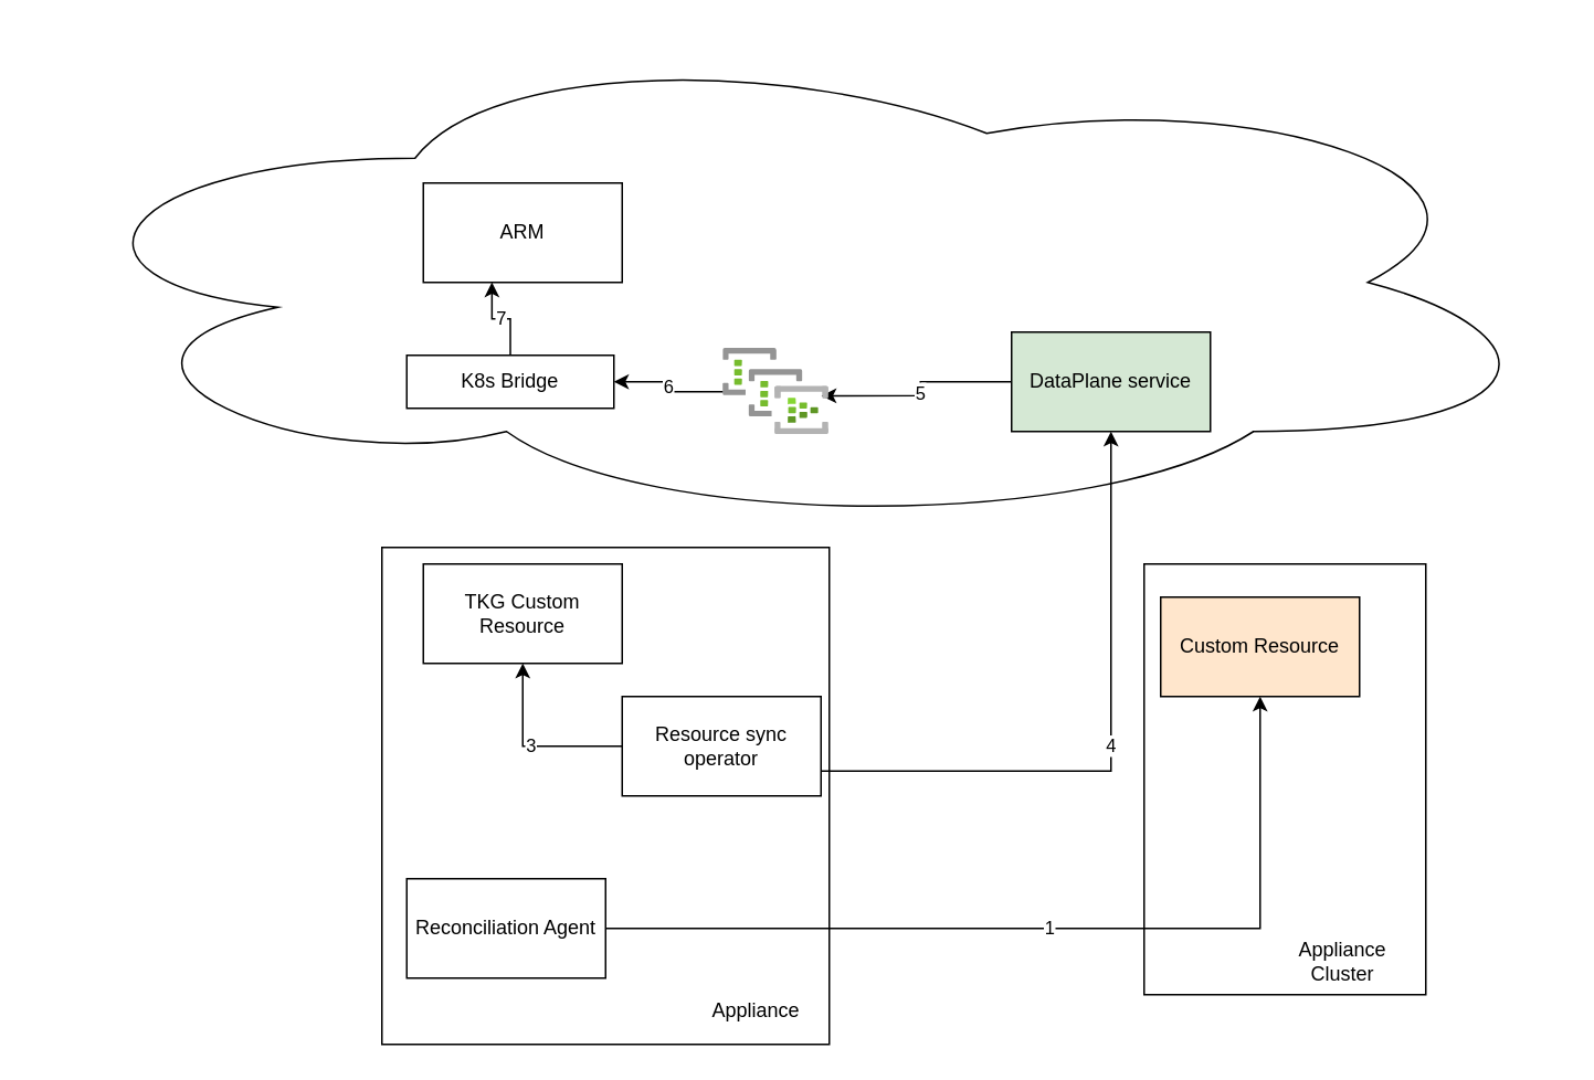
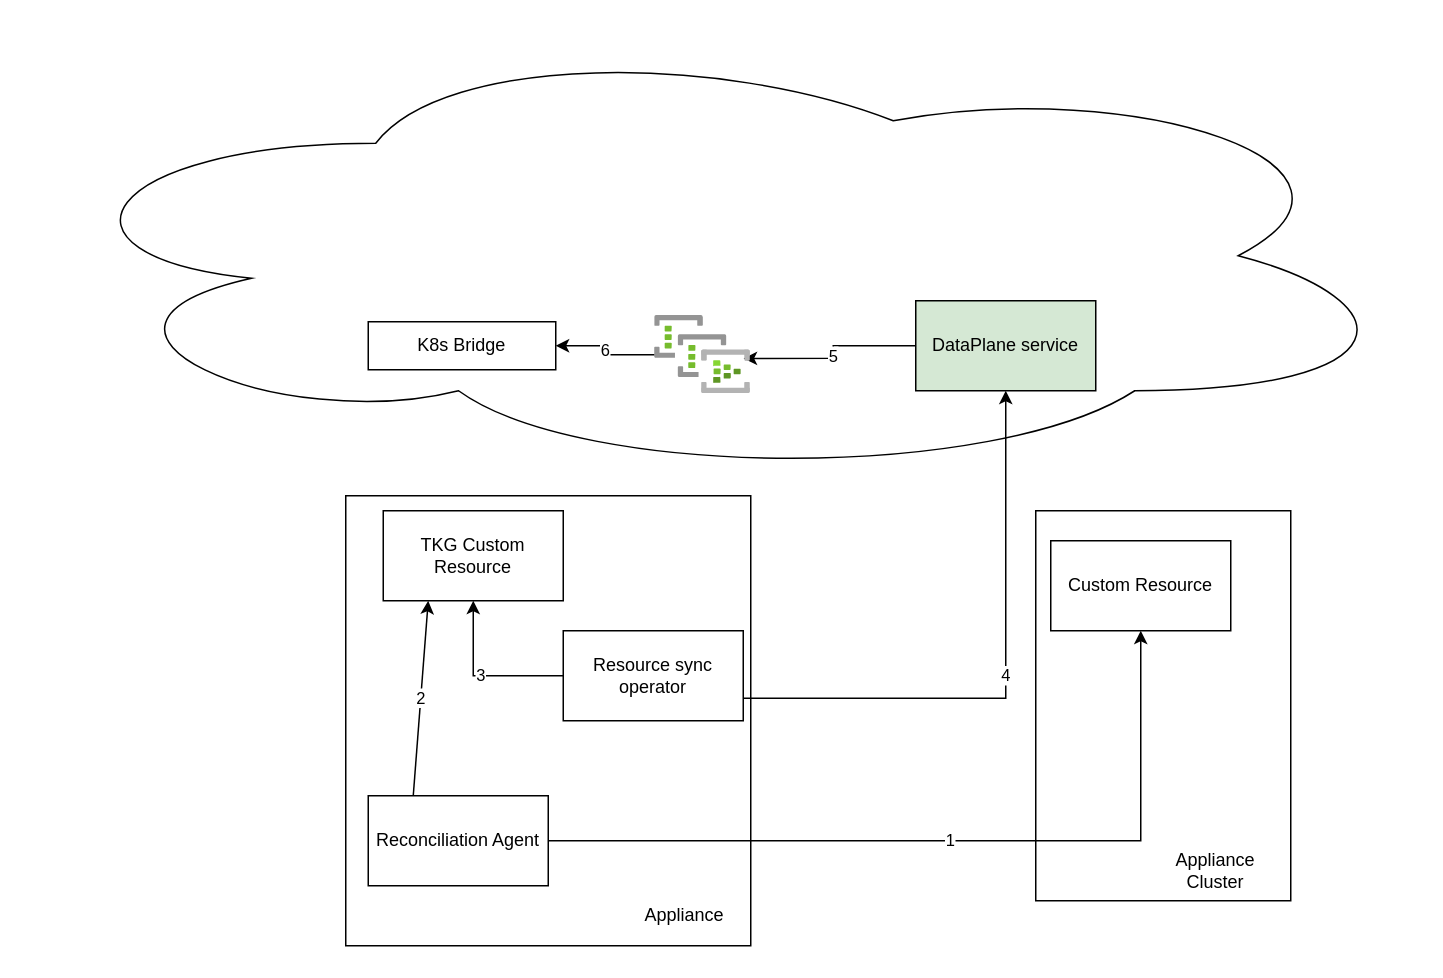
  <mxCell id="0" />
  <mxCell id="1" parent="0" />
  <mxCell id="2" value="" style="rounded=0;whiteSpace=wrap;html=1;" vertex="1" parent="1"><mxGeometry x="230" y="330" width="270" height="300" as="geometry" /></mxCell>
  <mxCell id="3" value="TKG Custom Resource" style="rounded=0;whiteSpace=wrap;html=1;" vertex="1" parent="1"><mxGeometry x="255" y="340" width="120" height="60" as="geometry" /></mxCell>
+ <mxCell id="4" value="2" style="edgeStyle=none;rounded=0;orthogonalLoop=1;jettySize=auto;html=1;exitX=0.25;exitY=0;exitDx=0;exitDy=0;entryX=0.25;entryY=1;entryDx=0;entryDy=0;" edge="1" parent="1" source="5" target="3"><mxGeometry relative="1" as="geometry" /></mxCell>
  <mxCell id="5" value="Reconciliation Agent" style="rounded=0;whiteSpace=wrap;html=1;" vertex="1" parent="1"><mxGeometry x="245" y="530" width="120" height="60" as="geometry" /></mxCell>
  <mxCell id="6" value="3" style="edgeStyle=orthogonalEdgeStyle;rounded=0;orthogonalLoop=1;jettySize=auto;html=1;exitX=0;exitY=0.5;exitDx=0;exitDy=0;" edge="1" parent="1" source="7" target="3"><mxGeometry relative="1" as="geometry" /></mxCell>
  <mxCell id="7" value="Resource sync operator" style="rounded=0;whiteSpace=wrap;html=1;" vertex="1" parent="1"><mxGeometry x="375" y="420" width="120" height="60" as="geometry" /></mxCell>
  <mxCell id="8" value="" style="ellipse;shape=cloud;whiteSpace=wrap;html=1;" vertex="1" parent="1"><mxGeometry x="20" y="20" width="920" height="300" as="geometry" /></mxCell>
  <mxCell id="9" value="4" style="edgeStyle=orthogonalEdgeStyle;rounded=0;orthogonalLoop=1;jettySize=auto;html=1;exitX=1;exitY=0.75;exitDx=0;exitDy=0;entryX=0.5;entryY=1;entryDx=0;entryDy=0;" edge="1" parent="1" source="7" target="11"><mxGeometry relative="1" as="geometry" /></mxCell>
  <mxCell id="10" value="5" style="edgeStyle=orthogonalEdgeStyle;rounded=0;orthogonalLoop=1;jettySize=auto;html=1;exitX=0;exitY=0.5;exitDx=0;exitDy=0;entryX=0.926;entryY=0.547;entryDx=0;entryDy=0;entryPerimeter=0;" edge="1" parent="1" source="11" target="13"><mxGeometry relative="1" as="geometry" /></mxCell>
  <mxCell id="11" value="DataPlane service" style="rounded=0;whiteSpace=wrap;html=1;fillColor=#d5e8d4;" vertex="1" parent="1"><mxGeometry x="610" y="200" width="120" height="60" as="geometry" /></mxCell>
  <mxCell id="12" value="6" style="edgeStyle=orthogonalEdgeStyle;rounded=0;orthogonalLoop=1;jettySize=auto;html=1;" edge="1" parent="1" source="13" target="15"><mxGeometry relative="1" as="geometry" /></mxCell>
  <mxCell id="13" value="" style="aspect=fixed;html=1;points=[];align=center;image;fontSize=12;image=img/lib/azure2/analytics/Event_Hub_Clusters.svg;" vertex="1" parent="1"><mxGeometry x="436" y="210" width="64" height="52" as="geometry" /></mxCell>
- <mxCell id="14" value="7" style="edgeStyle=orthogonalEdgeStyle;rounded=0;orthogonalLoop=1;jettySize=auto;html=1;exitX=0.5;exitY=0;exitDx=0;exitDy=0;entryX=0.345;entryY=0.998;entryDx=0;entryDy=0;entryPerimeter=0;" edge="1" parent="1" source="15" target="21"><mxGeometry relative="1" as="geometry" /></mxCell>
  <mxCell id="15" value="K8s Bridge" style="rounded=0;whiteSpace=wrap;html=1;" vertex="1" parent="1"><mxGeometry x="245" y="214" width="125" height="32" as="geometry" /></mxCell>
  <mxCell id="16" value="Appliance" style="text;html=1;strokeColor=none;fillColor=none;align=center;verticalAlign=middle;whiteSpace=wrap;rounded=0;" vertex="1" parent="1"><mxGeometry x="436" y="600" width="40" height="20" as="geometry" /></mxCell>
  <mxCell id="17" value="" style="rounded=0;whiteSpace=wrap;html=1;" vertex="1" parent="1"><mxGeometry x="690" y="340" width="170" height="260" as="geometry" /></mxCell>
  <mxCell id="18" value="Appliance Cluster" style="text;html=1;strokeColor=none;fillColor=none;align=center;verticalAlign=middle;whiteSpace=wrap;rounded=0;" vertex="1" parent="1"><mxGeometry x="790" y="570" width="40" height="20" as="geometry" /></mxCell>
  <mxCell id="19" value="1" style="edgeStyle=orthogonalEdgeStyle;rounded=0;orthogonalLoop=1;jettySize=auto;html=1;exitX=1;exitY=0.5;exitDx=0;exitDy=0;entryX=0.5;entryY=1;entryDx=0;entryDy=0;" edge="1" parent="1" source="5" target="20"><mxGeometry relative="1" as="geometry" /></mxCell>
- <mxCell id="20" value="Custom Resource" style="rounded=0;whiteSpace=wrap;html=1;fillColor=#ffe6cc;" vertex="1" parent="1"><mxGeometry x="700" y="360" width="120" height="60" as="geometry" /></mxCell>
- <mxCell id="21" value="ARM" style="rounded=0;whiteSpace=wrap;html=1;" vertex="1" parent="1"><mxGeometry x="255" y="110" width="120" height="60" as="geometry" /></mxCell>
+ <mxCell id="20" value="Custom Resource" style="rounded=0;whiteSpace=wrap;html=1;" vertex="1" parent="1"><mxGeometry x="700" y="360" width="120" height="60" as="geometry" /></mxCell>
